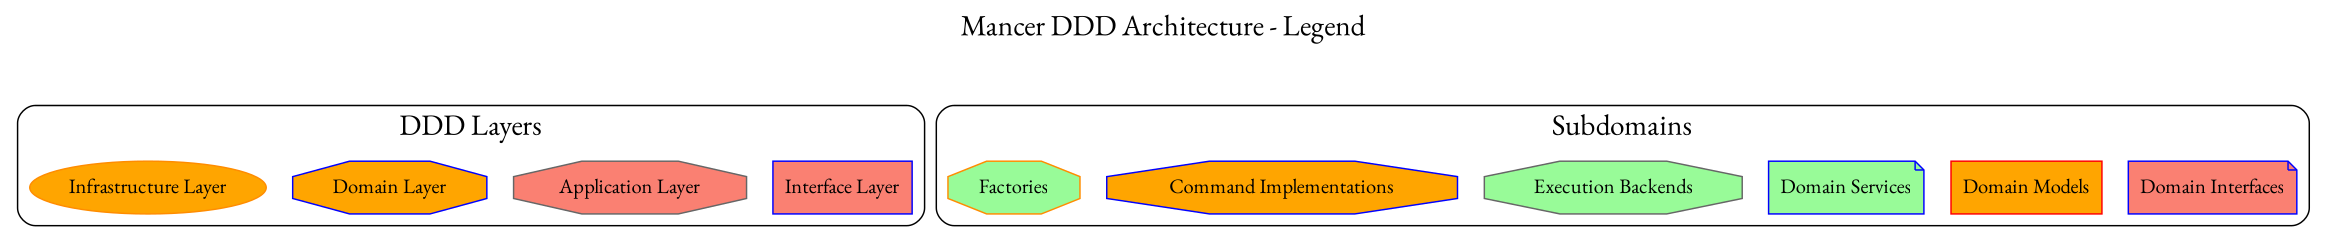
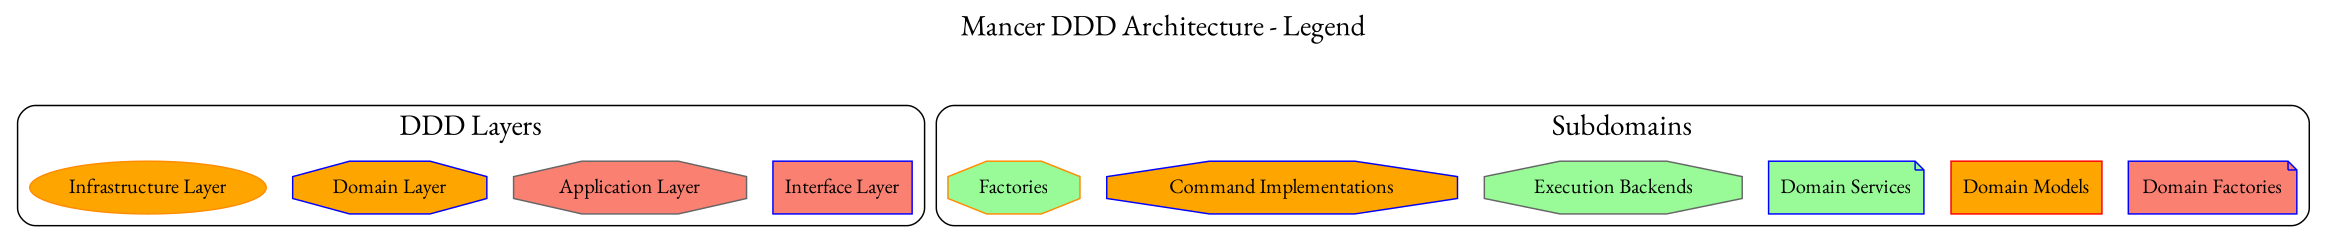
  digraph {
    fontsize=20
    label="Mancer DDD Architecture - Legend"
    labelloc=t
    rankdir=TB
    fontname="EB Garamond"
    node [fillcolor=orange fontname="EB Garamond" shape=octagon style=filled color=blue]
    n1 [fillcolor=salmon label="Interface Layer" shape=box]
    n2 [fillcolor=salmon label="Application Layer" color=gray40]
    n3 [label="Domain Layer"]
    n4 [label="Infrastructure Layer" shape=ellipse color=darkorange]
-   n5 [fillcolor=salmon label="Domain Interfaces" shape=note]
+   n5 [fillcolor=salmon label="Domain Factories" shape=note]
    n6 [label="Domain Models" shape=box color=red]
    n7 [fillcolor=palegreen label="Domain Services" shape=note]
    n8 [fillcolor=palegreen label="Execution Backends" color=gray40]
    n9 [label="Command Implementations"]
    n10 [fillcolor=palegreen label=Factories color=darkorange]
    subgraph cluster_1 {
      label="DDD Layers"
      style=rounded
      n1
      n2
      n3
      n4
    }
    subgraph cluster_2 {
      label=Subdomains
      style=rounded
      n5
      n6
      n7
      n8
      n9
      n10
    }
  }
